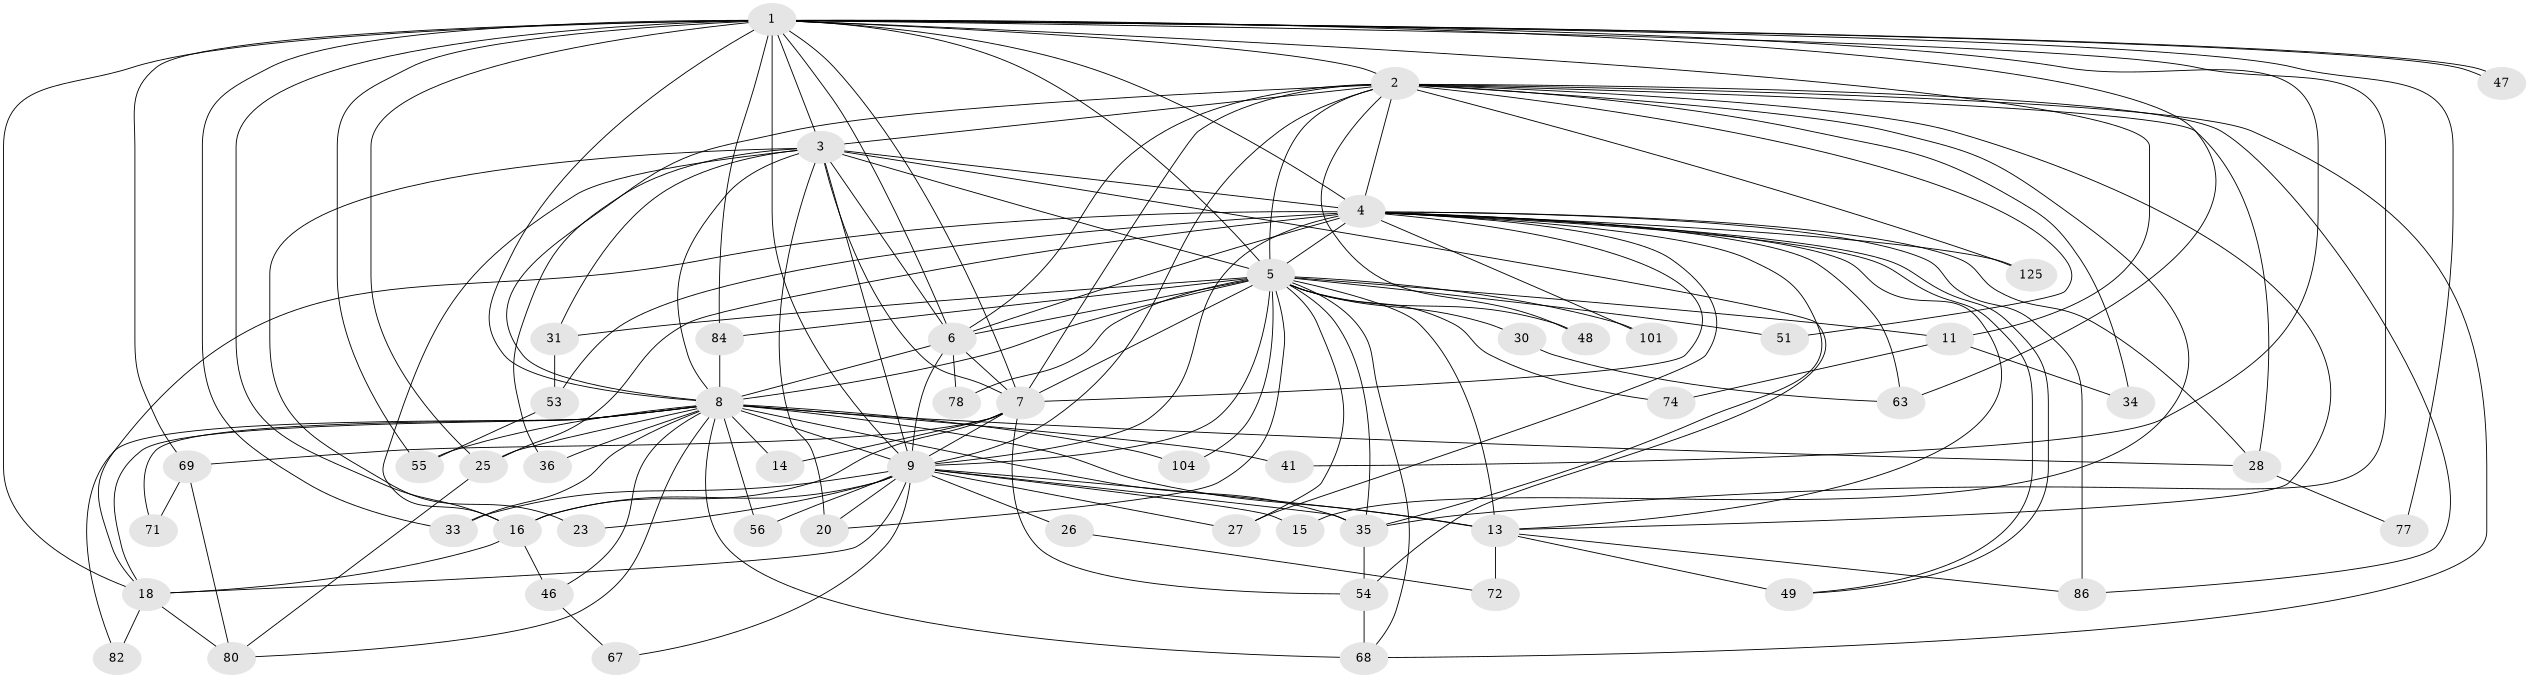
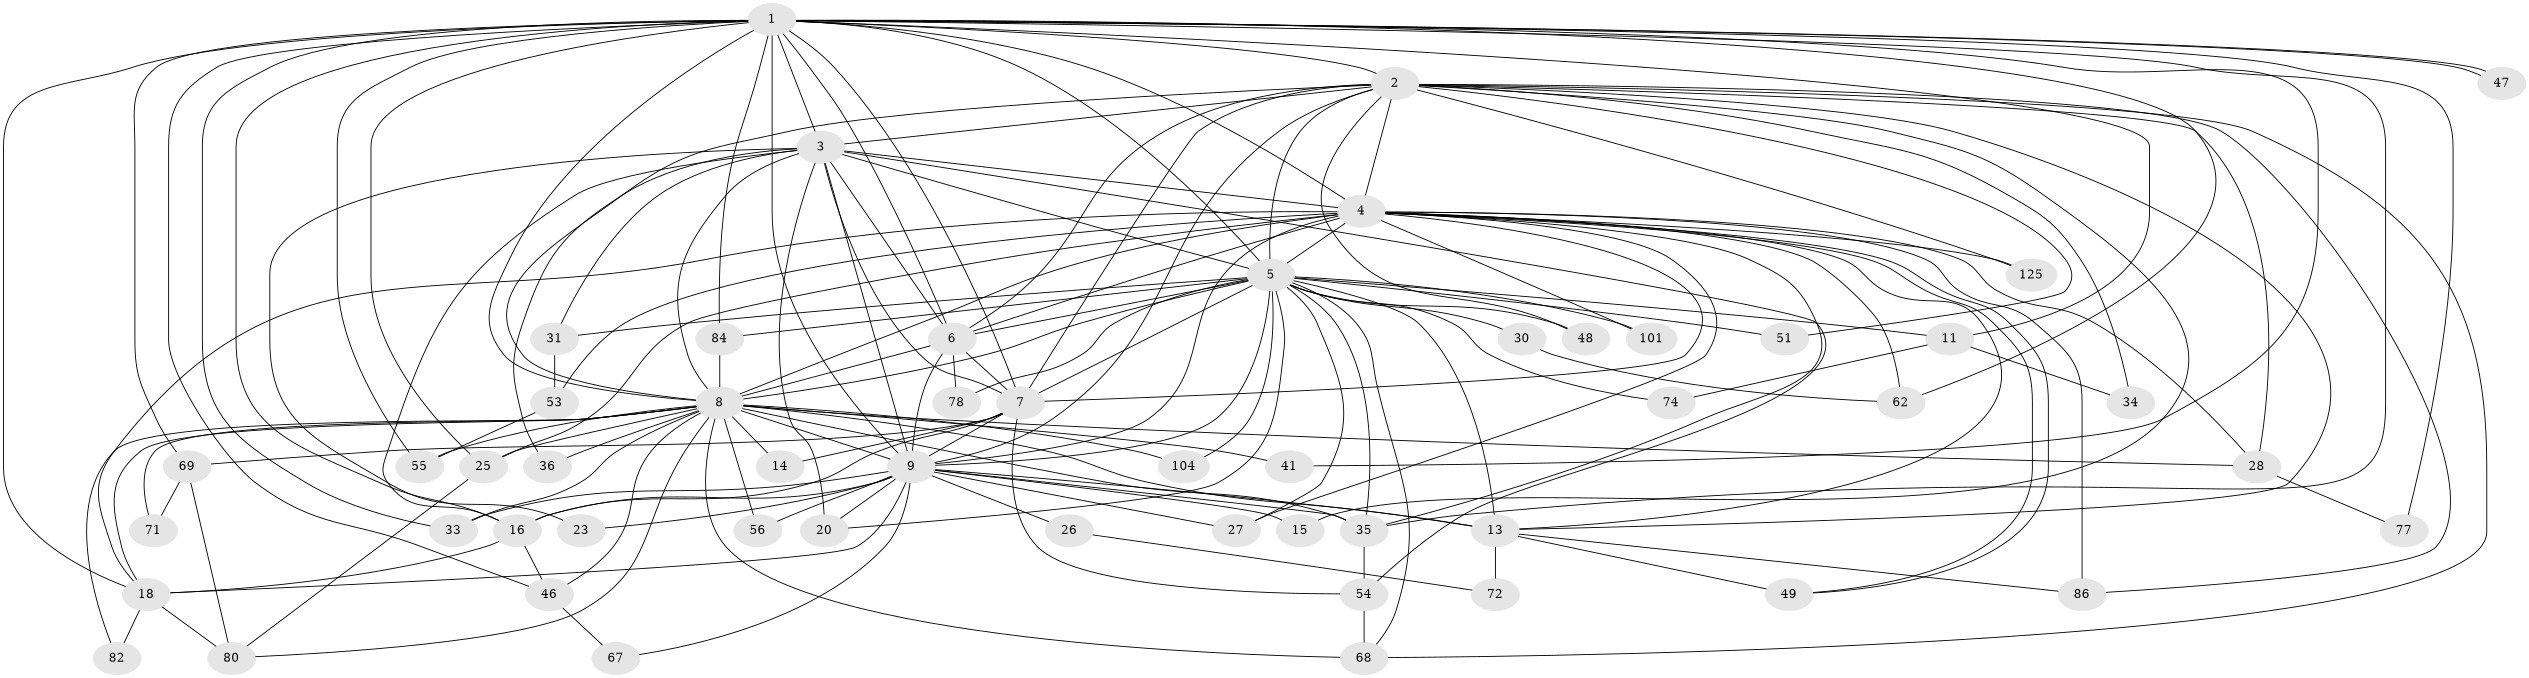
  graph {
    node [color=gray90 style=filled]
    1
    2
    3
    4 [super="+38"]
    5 [super="+52"]
    6
    7
    8 [super="+50+10+12+17+66"]
    9 [super="+100+45+60+61+83+37+34+19"]
    11
    16 [super="+22"]
    18 [super="+43+29+24"]
    25 [super="+73"]
    33 [super="+57"]
    35 [super="+92+39+81+85"]
    41
    46 [super="+63"]
    47
    55
-   62 [super="+65" label=63]
+   62 [super="+65"]
    69 [super="+96"]
    77 [super="+94"]
    84
    13 [super="+99+87+103+106+64"]
    15
    28
    n27 [label=34]
    48
    51
    68 [super="+75"]
    86
    n32 [label=125]
    20 [super="+44"]
    23
    31
    36 [super="+42"]
    54 [super="+95+70"]
    27 [super="+58"]
    49 [super="+93+59"]
    53 [super="+98"]
    101
    30
    74
    78
    104
    14
    56
    71
    80 [super="+89"]
    82
    26
    67
    72
    1 -- 2
    1 -- 3
    1 -- 4 [weight=2]
    1 -- 5
    1 -- 6
    1 -- 7
    1 -- 8 [weight=3]
    1 -- 9 [weight=6]
    1 -- 11
    1 -- 16
    1 -- 18
    1 -- 25
    1 -- 33
    1 -- 35 [weight=2]
    1 -- 41
+   1 -- 46
    1 -- 47
    1 -- 47
    1 -- 55
    1 -- 62
    1 -- 69
    1 -- 77 [weight=2]
    1 -- 84
    2 -- 3
    2 -- 4
    2 -- 5
    2 -- 6
    2 -- 7
    2 -- 8 [weight=2]
    2 -- 9 [weight=3]
    2 -- 13
    2 -- 15
    2 -- 28
    2 -- n27
    2 -- 48
    2 -- 51
    2 -- 68
    2 -- 86
    2 -- n32
    3 -- 4
    3 -- 5
    3 -- 6
    3 -- 7
    3 -- 8 [weight=3]
    3 -- 9 [weight=2]
    3 -- 16
    3 -- 20
    3 -- 23
    3 -- 31
    3 -- 36
    3 -- 54
    4 -- 5
    4 -- 6
    4 -- 7
+   4 -- 8 [weight=3]
    4 -- 9 [weight=2]
    4 -- 18
    4 -- 25
    4 -- 35
    4 -- 62
    4 -- 13
    4 -- 28
    4 -- 86
    4 -- n32
    4 -- 27
    4 -- 49
    4 -- 49
    4 -- 53
    4 -- 101
    5 -- 6
    5 -- 7
    5 -- 8 [weight=2]
    5 -- 9
    5 -- 11
    5 -- 35
    5 -- 84
    5 -- 13
    5 -- 48
    5 -- 51
    5 -- 68
    5 -- 20
    5 -- 31
    5 -- 27
    5 -- 101
    5 -- 30
    5 -- 74
    5 -- 78
    5 -- 104
    6 -- 7
    6 -- 8 [weight=2]
    6 -- 9 [weight=2]
    6 -- 78
    7 -- 9
    7 -- 16
    7 -- 69
    7 -- 54
    7 -- 14
    8 -- 9 [weight=2]
    8 -- 18
    8 -- 25
    8 -- 33
    8 -- 35 [weight=2]
    8 -- 41
    8 -- 46
    8 -- 55
    8 -- 13 [weight=4]
    8 -- 28
    8 -- 68 [weight=2]
    8 -- 36
    8 -- 104
    8 -- 14
    8 -- 56
    8 -- 71
    8 -- 80
    8 -- 82
    9 -- 16
    9 -- 18 [weight=2]
    9 -- 33 [weight=2]
    9 -- 35
    9 -- 13 [weight=2]
    9 -- 15
    9 -- 20
    9 -- 23
    9 -- 27
    9 -- 56
    9 -- 26 [weight=2]
    9 -- 67
    11 -- n27
    11 -- 74
    16 -- 18
    16 -- 46
    18 -- 80
    18 -- 82
    25 -- 80
    35 -- 54
    46 -- 67
    69 -- 71
    69 -- 80
    84 -- 8 [weight=2]
    13 -- 86
    13 -- 49 [weight=2]
    13 -- 72
    28 -- 77
    31 -- 53
    54 -- 68
    53 -- 55
    30 -- 62
    26 -- 72
  }
